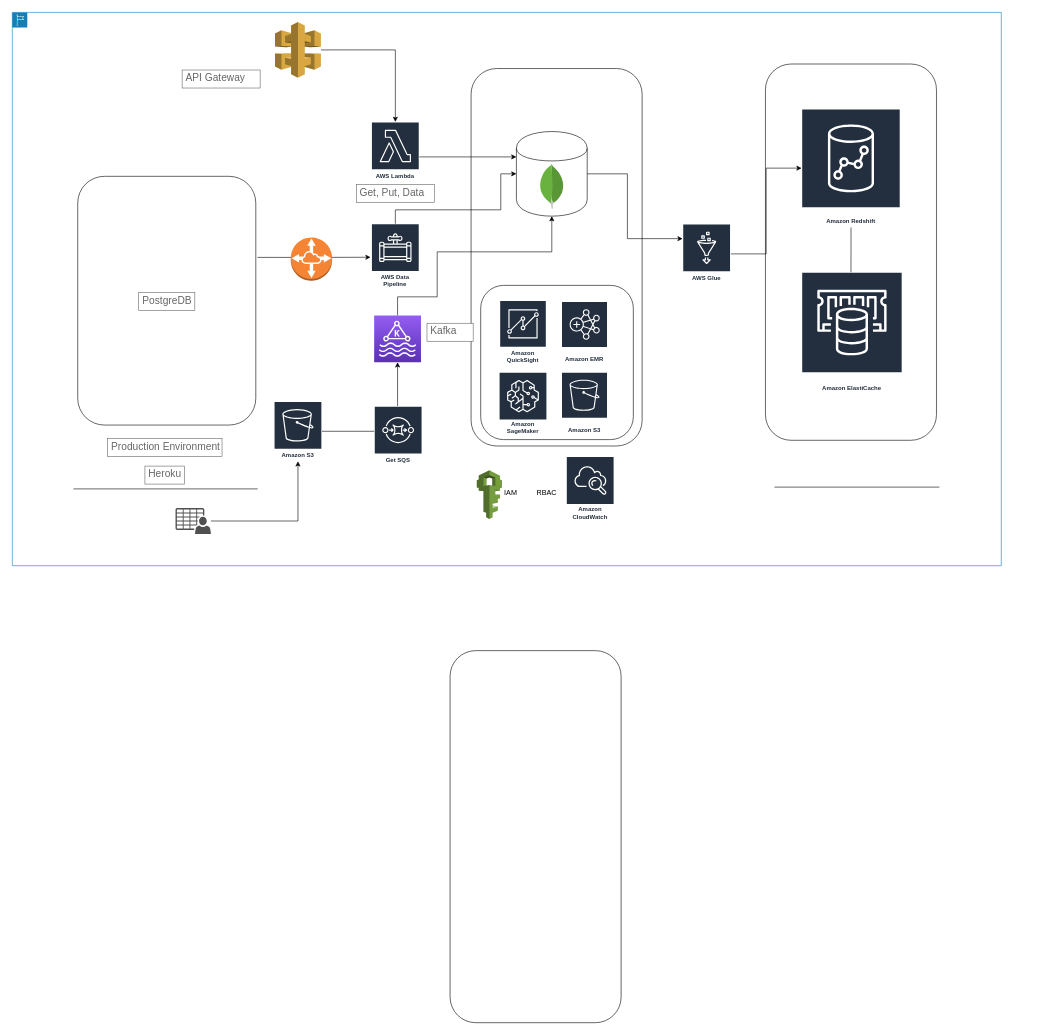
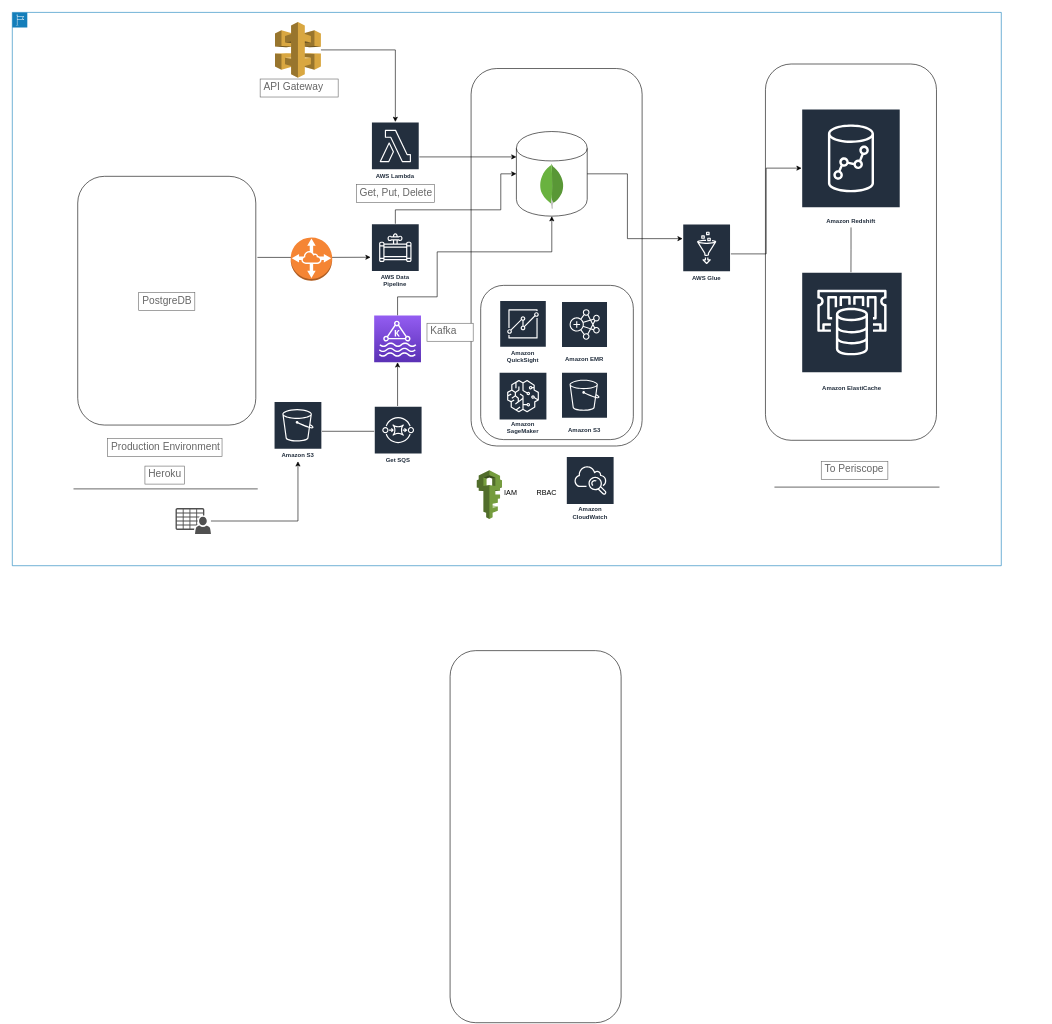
  <mxCell id="0" />
  <mxCell id="1" parent="0" />
  <mxCell id="2" value="" style="rounded=1;whiteSpace=wrap;html=1;rotation=90;glass=0;fillColor=none;" vertex="1" parent="1"><mxGeometry x="70.14" y="352" width="414.49" height="296.75" as="geometry" /></mxCell>
  <mxCell id="3" value="" style="rounded=1;whiteSpace=wrap;html=1;rotation=90;glass=0;fillColor=none;" vertex="1" parent="1"><mxGeometry x="612.5" y="285.5" width="629" height="285" as="geometry" /></mxCell>
  <mxCell id="4" value="" style="rounded=1;whiteSpace=wrap;html=1;rotation=90;glass=0;fillColor=none;" vertex="1" parent="1"><mxGeometry x="1104" y="277" width="627" height="285" as="geometry" /></mxCell>
  <mxCell id="5" value="" style="rounded=1;whiteSpace=wrap;html=1;rotation=90;glass=0;fillColor=none;" vertex="1" parent="1"><mxGeometry x="582" y="1251" width="620" height="285" as="geometry" /></mxCell>
  <mxCell id="6" style="edgeStyle=orthogonalEdgeStyle;rounded=0;orthogonalLoop=1;jettySize=auto;html=1;exitX=0.326;exitY=-0.009;exitDx=0;exitDy=0;exitPerimeter=0;" edge="1" parent="1" source="2"><mxGeometry relative="1" as="geometry"><mxPoint x="617" y="428" as="targetPoint" /><Array as="points"><mxPoint x="522" y="428" /></Array></mxGeometry></mxCell>
  <mxCell id="7" value="" style="shape=image;html=1;verticalAlign=top;verticalLabelPosition=bottom;labelBackgroundColor=#ffffff;imageAspect=0;aspect=fixed;image=https://cdn2.iconfinder.com/data/icons/amazon-aws-stencils/100/Database_copy_Amazon_RDS-128.png" vertex="1" parent="1"><mxGeometry x="217.38" y="372" width="120" height="120" as="geometry" /></mxCell>
  <mxCell id="8" value="Production Environment" style="strokeWidth=1;shadow=0;dashed=0;align=center;html=1;shape=mxgraph.mockup.text.textBox;fontColor=#666666;align=left;fontSize=17;spacingLeft=4;spacingTop=-3;strokeColor=#666666;mainText=" vertex="1" parent="1"><mxGeometry x="178.5" y="730" width="191" height="30" as="geometry" /></mxCell>
  <mxCell id="9" value="" style="edgeStyle=orthogonalEdgeStyle;rounded=0;orthogonalLoop=1;jettySize=auto;html=1;" edge="1" parent="1" source="10" target="20"><mxGeometry relative="1" as="geometry"><mxPoint x="346.5" y="605.5" as="targetPoint" /></mxGeometry></mxCell>
  <mxCell id="10" value="" style="pointerEvents=1;shadow=0;dashed=0;html=1;strokeColor=none;fillColor=#505050;labelPosition=center;verticalLabelPosition=bottom;verticalAlign=top;outlineConnect=0;align=center;shape=mxgraph.office.users.csv_file;rounded=1;glass=0;" vertex="1" parent="1"><mxGeometry x="292" y="846" width="59" height="43" as="geometry" /></mxCell>
  <mxCell id="11" style="edgeStyle=orthogonalEdgeStyle;rounded=0;orthogonalLoop=1;jettySize=auto;html=1;entryX=0;entryY=0.3;entryDx=0;entryDy=0;" edge="1" parent="1" target="15"><mxGeometry relative="1" as="geometry"><mxPoint x="696.5" y="248.533" as="sourcePoint" /><Array as="points"><mxPoint x="697" y="261" /></Array></mxGeometry></mxCell>
- <mxCell id="12" value="Get, Put, Data" style="strokeWidth=1;shadow=0;dashed=0;align=center;html=1;shape=mxgraph.mockup.text.textBox;fontColor=#666666;align=left;fontSize=17;spacingLeft=4;spacingTop=-3;strokeColor=#666666;mainText=" vertex="1" parent="1"><mxGeometry x="593.25" y="307" width="130" height="30" as="geometry" /></mxCell>
+ <mxCell id="12" value="Get, Put, Delete" style="strokeWidth=1;shadow=0;dashed=0;align=center;html=1;shape=mxgraph.mockup.text.textBox;fontColor=#666666;align=left;fontSize=17;spacingLeft=4;spacingTop=-3;strokeColor=#666666;mainText=" vertex="1" parent="1"><mxGeometry x="593.25" y="307" width="130" height="30" as="geometry" /></mxCell>
  <mxCell id="13" style="edgeStyle=orthogonalEdgeStyle;rounded=0;orthogonalLoop=1;jettySize=auto;html=1;entryX=0;entryY=0.5;entryDx=0;entryDy=0;" edge="1" parent="1" target="15"><mxGeometry relative="1" as="geometry"><mxPoint x="658.267" y="390" as="sourcePoint" /><Array as="points"><mxPoint x="658" y="349" /><mxPoint x="834" y="349" /><mxPoint x="834" y="289" /></Array></mxGeometry></mxCell>
  <mxCell id="14" style="edgeStyle=orthogonalEdgeStyle;rounded=0;orthogonalLoop=1;jettySize=auto;html=1;" edge="1" parent="1" source="15" target="28"><mxGeometry relative="1" as="geometry"><Array as="points"><mxPoint x="1045" y="289" /><mxPoint x="1045" y="397" /></Array></mxGeometry></mxCell>
  <mxCell id="15" value="" style="shape=cylinder;whiteSpace=wrap;html=1;boundedLbl=1;backgroundOutline=1;rounded=1;glass=0;fillColor=none;" vertex="1" parent="1"><mxGeometry x="860" y="218.5" width="118" height="141" as="geometry" /></mxCell>
  <mxCell id="16" value="" style="dashed=0;outlineConnect=0;html=1;align=center;labelPosition=center;verticalLabelPosition=bottom;verticalAlign=top;shape=mxgraph.weblogos.mongodb;rounded=1;glass=0;fillColor=none;" vertex="1" parent="1"><mxGeometry x="898.4" y="271.65" width="41.2" height="75.7" as="geometry" /></mxCell>
  <mxCell id="17" value="PostgreDB" style="strokeWidth=1;shadow=0;dashed=0;align=center;html=1;shape=mxgraph.mockup.text.textBox;fontColor=#666666;align=left;fontSize=17;spacingLeft=4;spacingTop=-3;strokeColor=#666666;mainText=" vertex="1" parent="1"><mxGeometry x="230.63" y="487" width="93.5" height="30" as="geometry" /></mxCell>
- <mxCell id="18" value="API Gateway" style="strokeWidth=1;shadow=0;dashed=0;align=center;html=1;shape=mxgraph.mockup.text.textBox;fontColor=#666666;align=left;fontSize=17;spacingLeft=4;spacingTop=-3;strokeColor=#666666;mainText=" vertex="1" parent="1"><mxGeometry x="303" y="116" width="130" height="30" as="geometry" /></mxCell>
+ <mxCell id="18" value="API Gateway" style="strokeWidth=1;shadow=0;dashed=0;align=center;html=1;shape=mxgraph.mockup.text.textBox;fontColor=#666666;align=left;fontSize=17;spacingLeft=4;spacingTop=-3;strokeColor=#666666;mainText=" vertex="1" parent="1"><mxGeometry x="433" y="131" width="130" height="30" as="geometry" /></mxCell>
  <mxCell id="19" style="edgeStyle=orthogonalEdgeStyle;rounded=0;orthogonalLoop=1;jettySize=auto;html=1;" edge="1" parent="1" source="20" target="42"><mxGeometry relative="1" as="geometry"><mxPoint x="611.5" y="757.067" as="targetPoint" /></mxGeometry></mxCell>
  <mxCell id="20" value="Amazon S3" style="outlineConnect=0;fontColor=#232F3E;gradientColor=none;strokeColor=#ffffff;fillColor=#232F3E;dashed=0;verticalLabelPosition=middle;verticalAlign=bottom;align=center;html=1;whiteSpace=wrap;fontSize=10;fontStyle=1;spacing=3;shape=mxgraph.aws4.productIcon;prIcon=mxgraph.aws4.s3;rounded=1;glass=0;" vertex="1" parent="1"><mxGeometry x="456" y="668" width="80" height="100" as="geometry" /></mxCell>
  <mxCell id="21" value="AWS Lambda" style="outlineConnect=0;fontColor=#232F3E;gradientColor=none;strokeColor=#ffffff;fillColor=#232F3E;dashed=0;verticalLabelPosition=middle;verticalAlign=bottom;align=center;html=1;whiteSpace=wrap;fontSize=10;fontStyle=1;spacing=3;shape=mxgraph.aws4.productIcon;prIcon=mxgraph.aws4.lambda;rounded=1;glass=0;" vertex="1" parent="1"><mxGeometry x="618.25" y="202.5" width="80" height="100" as="geometry" /></mxCell>
  <mxCell id="22" value="" style="outlineConnect=0;dashed=0;verticalLabelPosition=bottom;verticalAlign=top;align=center;html=1;shape=mxgraph.aws3.iam;fillColor=#759C3E;gradientColor=none;rounded=1;glass=0;" vertex="1" parent="1"><mxGeometry x="794" y="783" width="42" height="81" as="geometry" /></mxCell>
  <mxCell id="23" value="RBAC" style="text;whiteSpace=wrap;html=1;" vertex="1" parent="1"><mxGeometry x="892.001" y="807.003" width="54" height="28" as="geometry" /></mxCell>
  <mxCell id="24" value="IAM" style="text;whiteSpace=wrap;html=1;" vertex="1" parent="1"><mxGeometry x="838.004" y="806.999" width="54" height="28" as="geometry" /></mxCell>
  <mxCell id="25" value="Amazon CloudWatch" style="outlineConnect=0;fontColor=#232F3E;gradientColor=none;strokeColor=#ffffff;fillColor=#232F3E;dashed=0;verticalLabelPosition=middle;verticalAlign=bottom;align=center;html=1;whiteSpace=wrap;fontSize=10;fontStyle=1;spacing=3;shape=mxgraph.aws4.productIcon;prIcon=mxgraph.aws4.cloudwatch;rounded=1;glass=0;" vertex="1" parent="1"><mxGeometry x="943" y="760" width="80" height="110" as="geometry" /></mxCell>
  <mxCell id="26" value="Kafka" style="strokeWidth=1;shadow=0;dashed=0;align=center;html=1;shape=mxgraph.mockup.text.textBox;fontColor=#666666;align=left;fontSize=17;spacingLeft=4;spacingTop=-3;strokeColor=#666666;mainText=" vertex="1" parent="1"><mxGeometry x="711" y="538" width="77" height="30" as="geometry" /></mxCell>
  <mxCell id="27" style="edgeStyle=orthogonalEdgeStyle;rounded=0;orthogonalLoop=1;jettySize=auto;html=1;" edge="1" parent="1" source="28" target="32"><mxGeometry relative="1" as="geometry" /></mxCell>
  <mxCell id="28" value="AWS Glue" style="outlineConnect=0;fontColor=#232F3E;gradientColor=none;strokeColor=#ffffff;fillColor=#232F3E;dashed=0;verticalLabelPosition=middle;verticalAlign=bottom;align=center;html=1;whiteSpace=wrap;fontSize=10;fontStyle=1;spacing=3;shape=mxgraph.aws4.productIcon;prIcon=mxgraph.aws4.glue;rounded=1;glass=0;" vertex="1" parent="1"><mxGeometry x="1137" y="372.35" width="80" height="100" as="geometry" /></mxCell>
  <mxCell id="29" value="" style="rounded=1;whiteSpace=wrap;html=1;rotation=90;glass=0;fillColor=none;" vertex="1" parent="1"><mxGeometry x="799.17" y="476.18" width="257" height="254.35" as="geometry" /></mxCell>
  <mxCell id="30" value="Amazon S3" style="outlineConnect=0;fontColor=#232F3E;gradientColor=none;strokeColor=#ffffff;fillColor=#232F3E;dashed=0;verticalLabelPosition=middle;verticalAlign=bottom;align=center;html=1;whiteSpace=wrap;fontSize=10;fontStyle=1;spacing=3;shape=mxgraph.aws4.productIcon;prIcon=mxgraph.aws4.s3;rounded=1;glass=0;" vertex="1" parent="1"><mxGeometry x="935" y="619.5" width="77" height="106.5" as="geometry" /></mxCell>
  <mxCell id="31" style="edgeStyle=orthogonalEdgeStyle;rounded=0;orthogonalLoop=1;jettySize=auto;html=1;entryX=0.49;entryY=0.056;entryDx=0;entryDy=0;entryPerimeter=0;endArrow=none;" edge="1" parent="1" source="32" target="33"><mxGeometry relative="1" as="geometry" /></mxCell>
  <mxCell id="32" value="Amazon Redshift" style="outlineConnect=0;fontColor=#232F3E;gradientColor=none;strokeColor=#ffffff;fillColor=#232F3E;dashed=0;verticalLabelPosition=middle;verticalAlign=bottom;align=center;html=1;whiteSpace=wrap;fontSize=10;fontStyle=1;spacing=3;shape=mxgraph.aws4.productIcon;prIcon=mxgraph.aws4.redshift;rounded=1;glass=0;" vertex="1" parent="1"><mxGeometry x="1335.25" y="181" width="164.5" height="197" as="geometry" /></mxCell>
  <mxCell id="33" value="Amazon ElastiCache" style="outlineConnect=0;fontColor=#232F3E;gradientColor=none;strokeColor=#ffffff;fillColor=#232F3E;dashed=0;verticalLabelPosition=middle;verticalAlign=bottom;align=center;html=1;whiteSpace=wrap;fontSize=10;fontStyle=1;spacing=3;shape=mxgraph.aws4.productIcon;prIcon=mxgraph.aws4.elasticache;rounded=1;glass=0;" vertex="1" parent="1"><mxGeometry x="1335.25" y="453" width="167.75" height="203" as="geometry" /></mxCell>
  <mxCell id="34" value="Amazon EMR" style="outlineConnect=0;fontColor=#232F3E;gradientColor=none;strokeColor=#ffffff;fillColor=#232F3E;dashed=0;verticalLabelPosition=middle;verticalAlign=bottom;align=center;html=1;whiteSpace=wrap;fontSize=10;fontStyle=1;spacing=3;shape=mxgraph.aws4.productIcon;prIcon=mxgraph.aws4.emr;rounded=1;glass=0;" vertex="1" parent="1"><mxGeometry x="935" y="501.5" width="77" height="106" as="geometry" /></mxCell>
  <mxCell id="35" value="AWS Data Pipeline" style="outlineConnect=0;fontColor=#232F3E;gradientColor=none;strokeColor=#ffffff;fillColor=#232F3E;dashed=0;verticalLabelPosition=middle;verticalAlign=bottom;align=center;html=1;whiteSpace=wrap;fontSize=10;fontStyle=1;spacing=3;shape=mxgraph.aws4.productIcon;prIcon=mxgraph.aws4.data_pipeline;rounded=1;glass=0;" vertex="1" parent="1"><mxGeometry x="618.25" y="372" width="80" height="110" as="geometry" /></mxCell>
+ <mxCell id="36" value="To Periscope" style="strokeWidth=1;shadow=0;dashed=0;align=center;html=1;shape=mxgraph.mockup.text.textBox;fontColor=#666666;align=left;fontSize=17;spacingLeft=4;spacingTop=-3;strokeColor=#666666;mainText=" vertex="1" parent="1"><mxGeometry x="1368" y="768" width="111" height="30" as="geometry" /></mxCell>
  <mxCell id="37" style="edgeStyle=orthogonalEdgeStyle;rounded=0;orthogonalLoop=1;jettySize=auto;html=1;" edge="1" parent="1" source="38" target="21"><mxGeometry relative="1" as="geometry" /></mxCell>
  <mxCell id="38" value="" style="outlineConnect=0;dashed=0;verticalLabelPosition=bottom;verticalAlign=top;align=center;html=1;shape=mxgraph.aws3.api_gateway;fillColor=#D9A741;gradientColor=none;rounded=1;glass=0;" vertex="1" parent="1"><mxGeometry x="457.75" y="36" width="76.5" height="93" as="geometry" /></mxCell>
  <mxCell id="39" value="" style="shape=image;html=1;verticalAlign=top;verticalLabelPosition=bottom;labelBackgroundColor=#ffffff;imageAspect=0;aspect=fixed;image=https://cdn2.iconfinder.com/data/icons/amazon-aws-stencils/100/Database_copy_Amazon_RDS-128.png" vertex="1" parent="1"><mxGeometry x="217.38" y="517" width="120" height="120" as="geometry" /></mxCell>
  <mxCell id="40" value="" style="outlineConnect=0;dashed=0;verticalLabelPosition=bottom;verticalAlign=top;align=center;html=1;shape=mxgraph.aws3.vpc_peering;fillColor=#F58534;gradientColor=none;rounded=1;glass=0;" vertex="1" parent="1"><mxGeometry x="484" y="395" width="69" height="72" as="geometry" /></mxCell>
  <mxCell id="41" style="edgeStyle=orthogonalEdgeStyle;rounded=0;orthogonalLoop=1;jettySize=auto;html=1;" edge="1" parent="1" source="42" target="15"><mxGeometry relative="1" as="geometry"><Array as="points"><mxPoint x="662" y="494" /><mxPoint x="728" y="494" /><mxPoint x="728" y="419" /><mxPoint x="919" y="419" /></Array></mxGeometry></mxCell>
  <mxCell id="42" value="" style="outlineConnect=0;fontColor=#232F3E;gradientColor=#945DF2;gradientDirection=north;fillColor=#5A30B5;strokeColor=#ffffff;dashed=0;verticalLabelPosition=bottom;verticalAlign=top;align=center;html=1;fontSize=12;fontStyle=0;aspect=fixed;shape=mxgraph.aws4.resourceIcon;resIcon=mxgraph.aws4.managed_streaming_for_kafka;rounded=1;glass=0;" vertex="1" parent="1"><mxGeometry x="623" y="525" width="78" height="78" as="geometry" /></mxCell>
  <mxCell id="43" value="Get SQS" style="outlineConnect=0;fontColor=#232F3E;gradientColor=none;strokeColor=#ffffff;fillColor=#232F3E;dashed=0;verticalLabelPosition=middle;verticalAlign=bottom;align=center;html=1;whiteSpace=wrap;fontSize=10;fontStyle=1;spacing=3;shape=mxgraph.aws4.productIcon;prIcon=mxgraph.aws4.sqs;rounded=1;glass=0;" vertex="1" parent="1"><mxGeometry x="623" y="676" width="80" height="100" as="geometry" /></mxCell>
  <mxCell id="44" value="Amazon QuickSight" style="outlineConnect=0;fontColor=#232F3E;gradientColor=none;strokeColor=#ffffff;fillColor=#232F3E;dashed=0;verticalLabelPosition=middle;verticalAlign=bottom;align=center;html=1;whiteSpace=wrap;fontSize=10;fontStyle=1;spacing=3;shape=mxgraph.aws4.productIcon;prIcon=mxgraph.aws4.quicksight;rounded=1;glass=0;" vertex="1" parent="1"><mxGeometry x="832" y="500" width="78" height="109" as="geometry" /></mxCell>
  <mxCell id="45" value="Amazon SageMaker" style="outlineConnect=0;fontColor=#232F3E;gradientColor=none;strokeColor=#ffffff;fillColor=#232F3E;dashed=0;verticalLabelPosition=middle;verticalAlign=bottom;align=center;html=1;whiteSpace=wrap;fontSize=10;fontStyle=1;spacing=3;shape=mxgraph.aws4.productIcon;prIcon=mxgraph.aws4.sagemaker;rounded=1;glass=0;" vertex="1" parent="1"><mxGeometry x="831" y="619.5" width="80" height="107.5" as="geometry" /></mxCell>
  <mxCell id="46" value="" style="endArrow=none;html=1;" edge="1" parent="1"><mxGeometry width="50" height="50" relative="1" as="geometry"><mxPoint x="1290" y="811" as="sourcePoint" /><mxPoint x="1565" y="811" as="targetPoint" /></mxGeometry></mxCell>
  <mxCell id="47" value="" style="endArrow=none;html=1;" edge="1" parent="1"><mxGeometry width="50" height="50" relative="1" as="geometry"><mxPoint x="122" y="814" as="sourcePoint" /><mxPoint x="429" y="814" as="targetPoint" /></mxGeometry></mxCell>
  <mxCell id="48" value="Heroku" style="strokeWidth=1;shadow=0;dashed=0;align=center;html=1;shape=mxgraph.mockup.text.textBox;fontColor=#666666;align=left;fontSize=17;spacingLeft=4;spacingTop=-3;strokeColor=#666666;mainText=" vertex="1" parent="1"><mxGeometry x="241" y="776" width="66" height="30" as="geometry" /></mxCell>
  <mxCell id="49" value="Region" style="points=[[0,0],[0.25,0],[0.5,0],[0.75,0],[1,0],[1,0.25],[1,0.5],[1,0.75],[1,1],[0.75,1],[0.5,1],[0.25,1],[0,1],[0,0.75],[0,0.5],[0,0.25]];outlineConnect=0;gradientColor=#ffffff;html=1;fontSize=12;fontStyle=0;shape=mxgraph.aws4.group;grIcon=mxgraph.aws4.group_region;strokeColor=#147EBA;fillColor=none;verticalAlign=top;align=left;spacingLeft=30;fontColor=#000000;dashed=0;rounded=1;glass=0;labelBackgroundColor=#ffffff;labelBorderColor=#000000;textOpacity=0;shadow=0;whiteSpace=wrap;" vertex="1" parent="1"><mxGeometry x="20" y="20" width="1648" height="922" as="geometry" /></mxCell>
